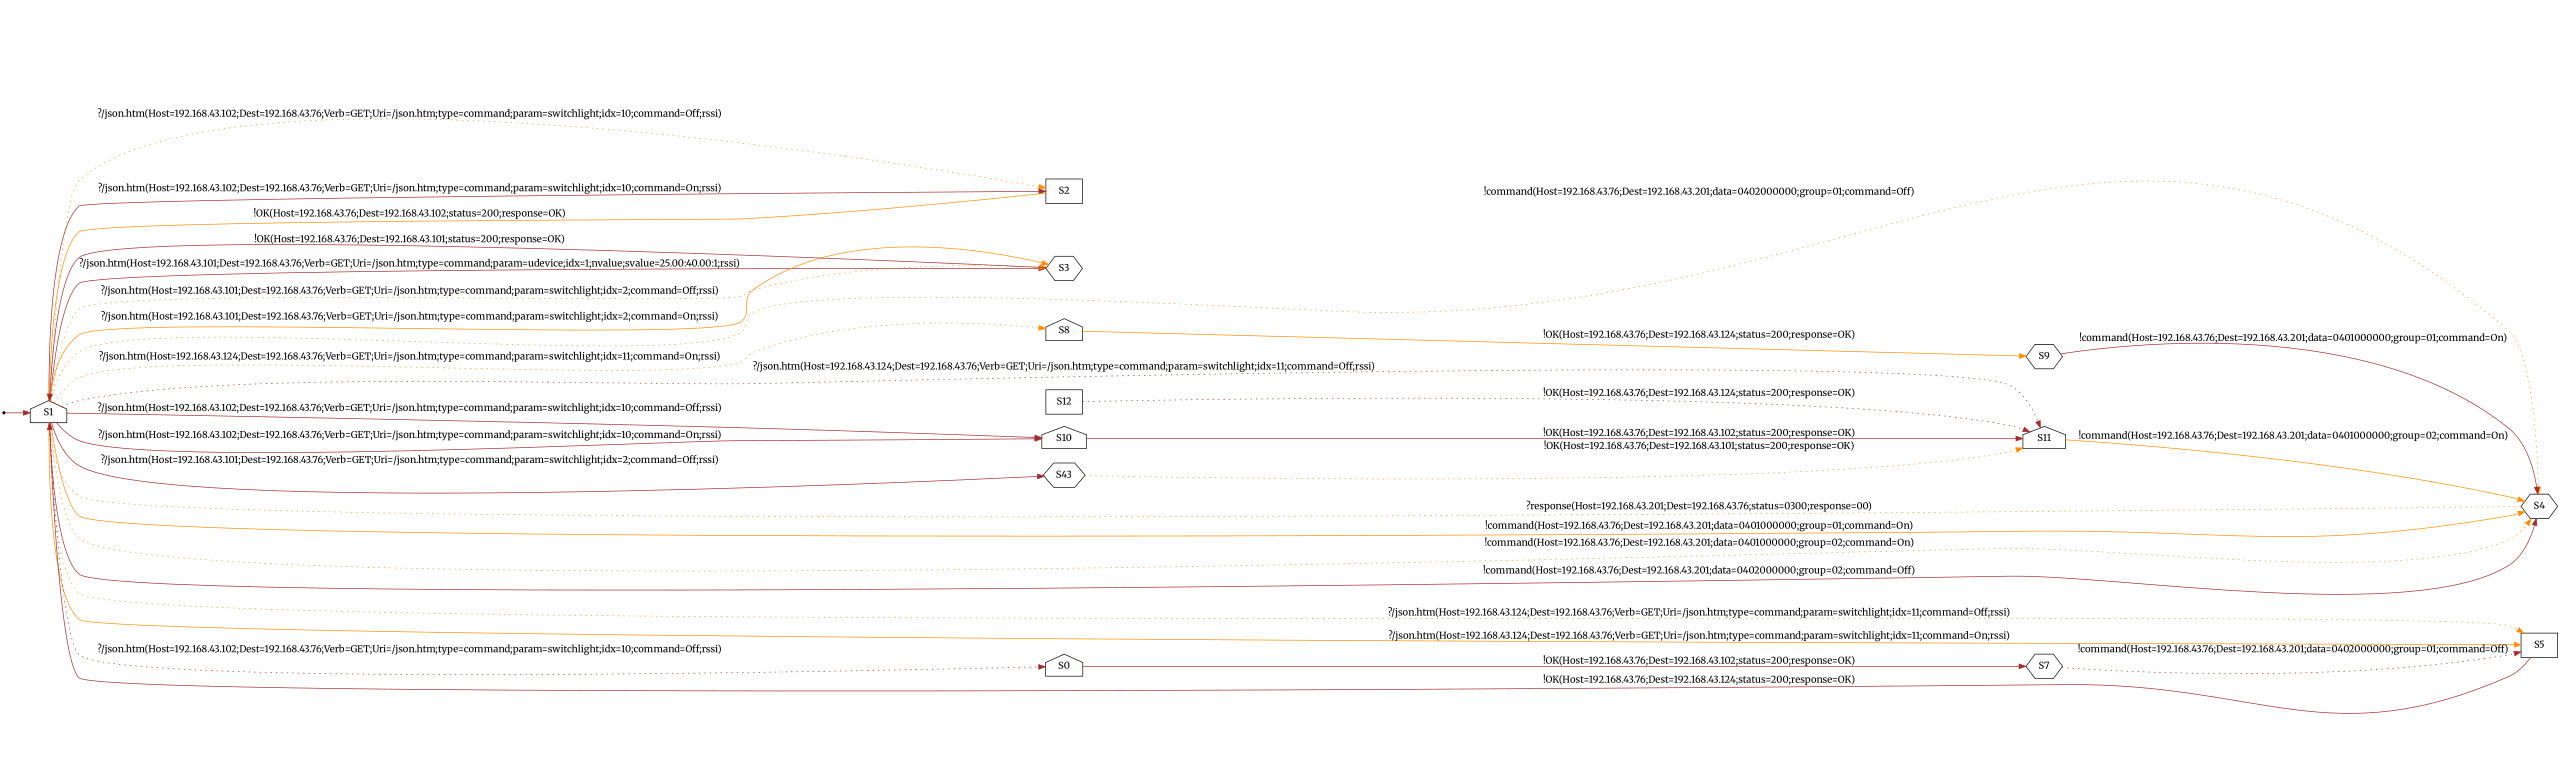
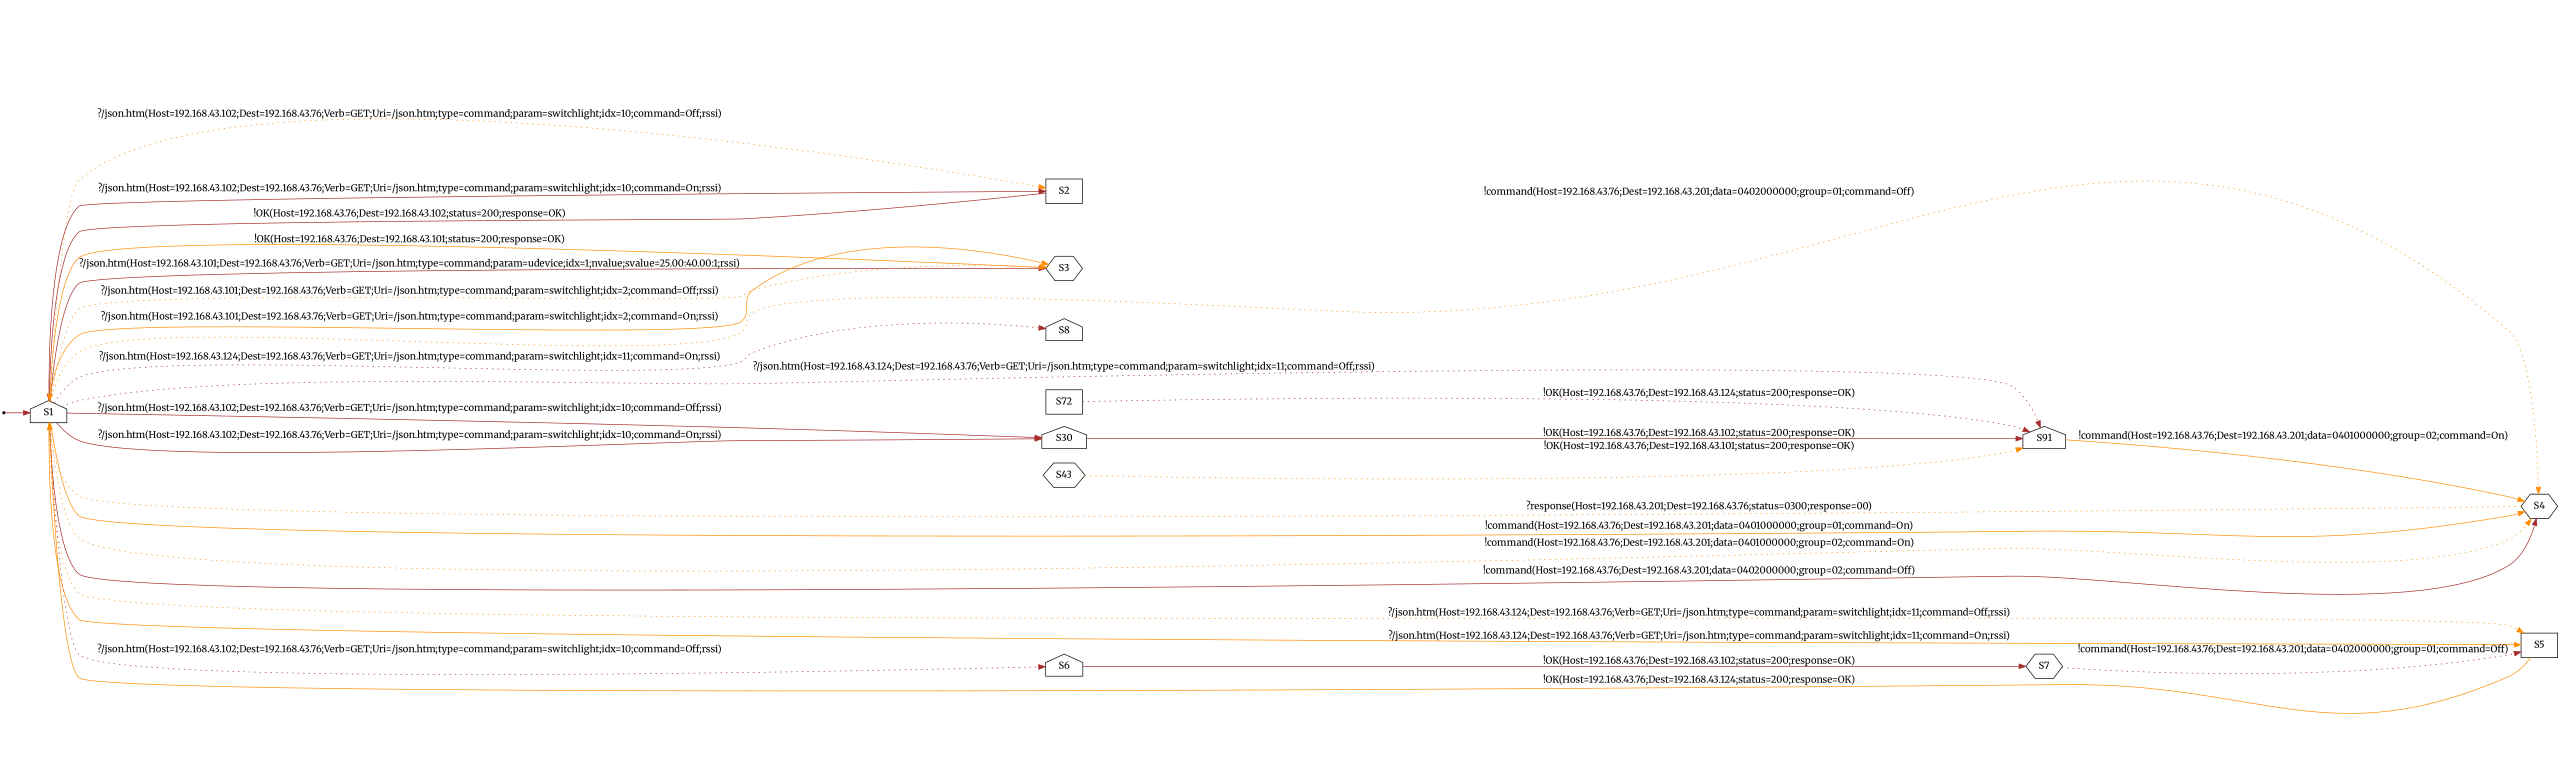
  digraph {
    fontname=Merriweather
    rankdir=LR
    node [fontname=Merriweather shape=house]
    edge [color=brown fontname=Merriweather style=solid]
    S00 [shape=point]
    n2 [label=S1]
    n3 [label=S2 shape=box]
    n4 [label=S3 shape=hexagon]
    n5 [label=S4 shape=hexagon]
    n6 [label=S5 shape=box]
-   n7 [label=S0]
+   n7 [label=S6]
    n8 [label=S8]
-   n9 [label=S10]
+   n9 [label=S30]
    n10 [label=S43 shape=hexagon]
-   n11 [label=S11]
+   n11 [label=S91]
    n12 [label=S7 shape=hexagon]
-   n13 [label=S9 shape=hexagon]
-   n14 [label=S12 shape=box]
+   n14 [label=S72 shape=box]
    S00 -> n2
    n2 -> n3 [color=darkorange label="?/json.htm(Host=192.168.43.102;Dest=192.168.43.76;Verb=GET;Uri=/json.htm;type=command;param=switchlight;idx=10;command=Off;rssi)" style=dotted]
    n2 -> n3 [label="?/json.htm(Host=192.168.43.102;Dest=192.168.43.76;Verb=GET;Uri=/json.htm;type=command;param=switchlight;idx=10;command=On;rssi)"]
    n2 -> n4 [label="?/json.htm(Host=192.168.43.101;Dest=192.168.43.76;Verb=GET;Uri=/json.htm;type=command;param=udevice;idx=1;nvalue;svalue=25.00:40.00:1;rssi)"]
    n2 -> n4 [color=darkorange label="?/json.htm(Host=192.168.43.101;Dest=192.168.43.76;Verb=GET;Uri=/json.htm;type=command;param=switchlight;idx=2;command=Off;rssi)" style=dotted]
    n2 -> n4 [color=darkorange label="?/json.htm(Host=192.168.43.101;Dest=192.168.43.76;Verb=GET;Uri=/json.htm;type=command;param=switchlight;idx=2;command=On;rssi)"]
    n2 -> n5 [color=darkorange label="!command(Host=192.168.43.76;Dest=192.168.43.201;data=0401000000;group=01;command=On)"]
    n2 -> n5 [color=darkorange label="!command(Host=192.168.43.76;Dest=192.168.43.201;data=0401000000;group=02;command=On)" style=dotted]
    n2 -> n5 [label="!command(Host=192.168.43.76;Dest=192.168.43.201;data=0402000000;group=02;command=Off)"]
    n2 -> n5 [color=darkorange label="!command(Host=192.168.43.76;Dest=192.168.43.201;data=0402000000;group=01;command=Off)" style=dotted]
    n2 -> n6 [color=darkorange label="?/json.htm(Host=192.168.43.124;Dest=192.168.43.76;Verb=GET;Uri=/json.htm;type=command;param=switchlight;idx=11;command=Off;rssi)" style=dotted]
    n2 -> n6 [color=darkorange label="?/json.htm(Host=192.168.43.124;Dest=192.168.43.76;Verb=GET;Uri=/json.htm;type=command;param=switchlight;idx=11;command=On;rssi)"]
    n2 -> n7 [label="?/json.htm(Host=192.168.43.102;Dest=192.168.43.76;Verb=GET;Uri=/json.htm;type=command;param=switchlight;idx=10;command=Off;rssi)" style=dotted]
-   n2 -> n8 [color=darkorange label="?/json.htm(Host=192.168.43.124;Dest=192.168.43.76;Verb=GET;Uri=/json.htm;type=command;param=switchlight;idx=11;command=On;rssi)" style=dotted]
+   n2 -> n8 [label="?/json.htm(Host=192.168.43.124;Dest=192.168.43.76;Verb=GET;Uri=/json.htm;type=command;param=switchlight;idx=11;command=On;rssi)" style=dotted]
    n2 -> n9 [label="?/json.htm(Host=192.168.43.102;Dest=192.168.43.76;Verb=GET;Uri=/json.htm;type=command;param=switchlight;idx=10;command=Off;rssi)"]
    n2 -> n9 [label="?/json.htm(Host=192.168.43.102;Dest=192.168.43.76;Verb=GET;Uri=/json.htm;type=command;param=switchlight;idx=10;command=On;rssi)"]
-   n2 -> n10 [label="?/json.htm(Host=192.168.43.101;Dest=192.168.43.76;Verb=GET;Uri=/json.htm;type=command;param=switchlight;idx=2;command=Off;rssi)"]
    n2 -> n11 [label="?/json.htm(Host=192.168.43.124;Dest=192.168.43.76;Verb=GET;Uri=/json.htm;type=command;param=switchlight;idx=11;command=Off;rssi)" style=dotted]
-   n3 -> n2 [color=darkorange label="!OK(Host=192.168.43.76;Dest=192.168.43.102;status=200;response=OK)"]
-   n4 -> n2 [label="!OK(Host=192.168.43.76;Dest=192.168.43.101;status=200;response=OK)"]
+   n3 -> n2 [label="!OK(Host=192.168.43.76;Dest=192.168.43.102;status=200;response=OK)"]
+   n4 -> n2 [color=darkorange label="!OK(Host=192.168.43.76;Dest=192.168.43.101;status=200;response=OK)"]
    n5 -> n2 [color=darkorange label="?response(Host=192.168.43.201;Dest=192.168.43.76;status=0300;response=00)" style=dotted]
-   n6 -> n2 [label="!OK(Host=192.168.43.76;Dest=192.168.43.124;status=200;response=OK)"]
+   n6 -> n2 [color=darkorange label="!OK(Host=192.168.43.76;Dest=192.168.43.124;status=200;response=OK)"]
    n7 -> n12 [label="!OK(Host=192.168.43.76;Dest=192.168.43.102;status=200;response=OK)"]
-   n8 -> n13 [color=darkorange label="!OK(Host=192.168.43.76;Dest=192.168.43.124;status=200;response=OK)"]
    n9 -> n11 [label="!OK(Host=192.168.43.76;Dest=192.168.43.102;status=200;response=OK)"]
    n10 -> n11 [color=darkorange label="!OK(Host=192.168.43.76;Dest=192.168.43.101;status=200;response=OK)" style=dotted]
    n11 -> n5 [color=darkorange label="!command(Host=192.168.43.76;Dest=192.168.43.201;data=0401000000;group=02;command=On)"]
    n12 -> n6 [label="!command(Host=192.168.43.76;Dest=192.168.43.201;data=0402000000;group=01;command=Off)" style=dotted]
-   n13 -> n5 [label="!command(Host=192.168.43.76;Dest=192.168.43.201;data=0401000000;group=01;command=On)"]
    n14 -> n11 [label="!OK(Host=192.168.43.76;Dest=192.168.43.124;status=200;response=OK)" style=dotted]
  }
